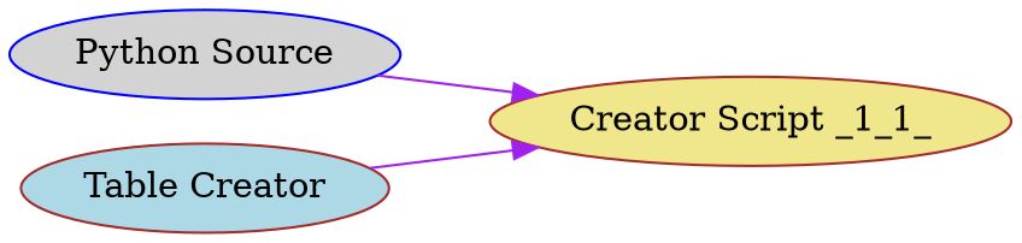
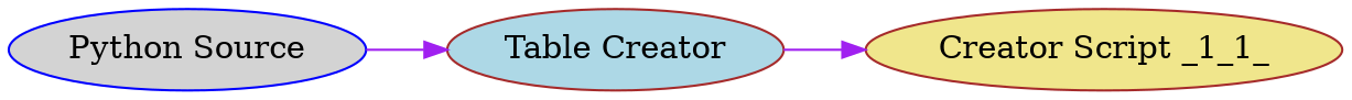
  digraph {
    rankdir=LR
    node [color=brown style=filled]
    edge [color=purple]
    n1 [color=blue fillcolor=lightgrey label="Python Source"]
    n2 [fillcolor=khaki label="Creator Script _1_1_"]
    n3 [fillcolor=lightblue label="Table Creator"]
-   n1 -> n2
+   n1 -> n3
    n3 -> n2
  }
